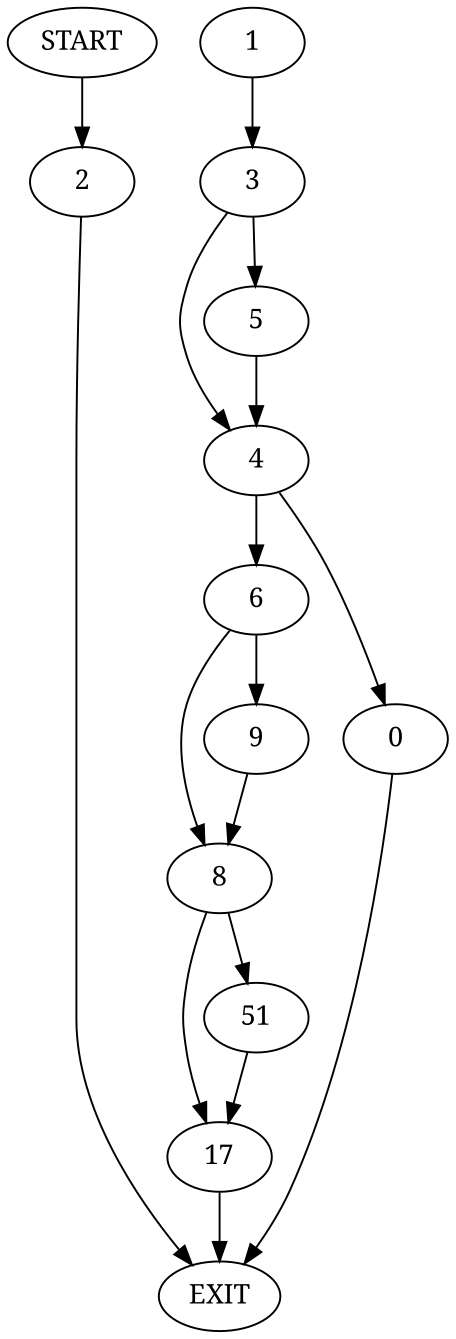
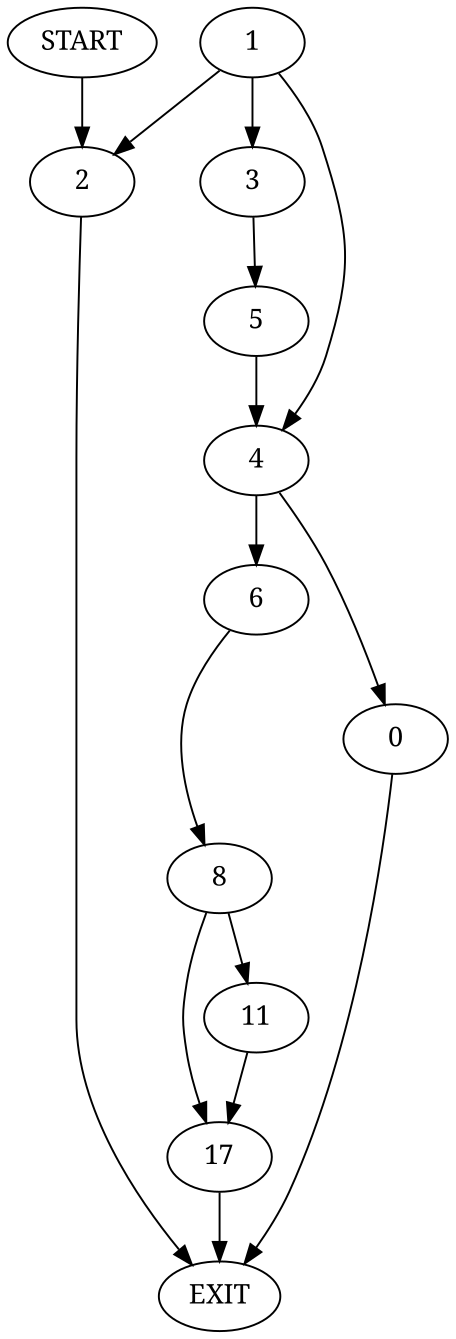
  digraph {
    fontname="Noto Serif"
    node [fontname="Noto Serif"]
    edge [fontname="Noto Serif"]
    n1 [label=START]
    2
    1
    3
    n5 [label=EXIT]
    4
    5
    6
    n9 [label=0]
    8
-   9
    n12 [label=17]
-   11 [label=51]
+   11
    n1 -> 2
    2 -> n5
+   1 -> 2
    1 -> 3
-   3 -> 4
+   1 -> 4
    3 -> 5
    4 -> 6
    4 -> n9
    5 -> 4
    6 -> 8
-   6 -> 9
    n9 -> n5
    8 -> n12
    8 -> 11
-   9 -> 8
    n12 -> n5
    11 -> n12
  }
